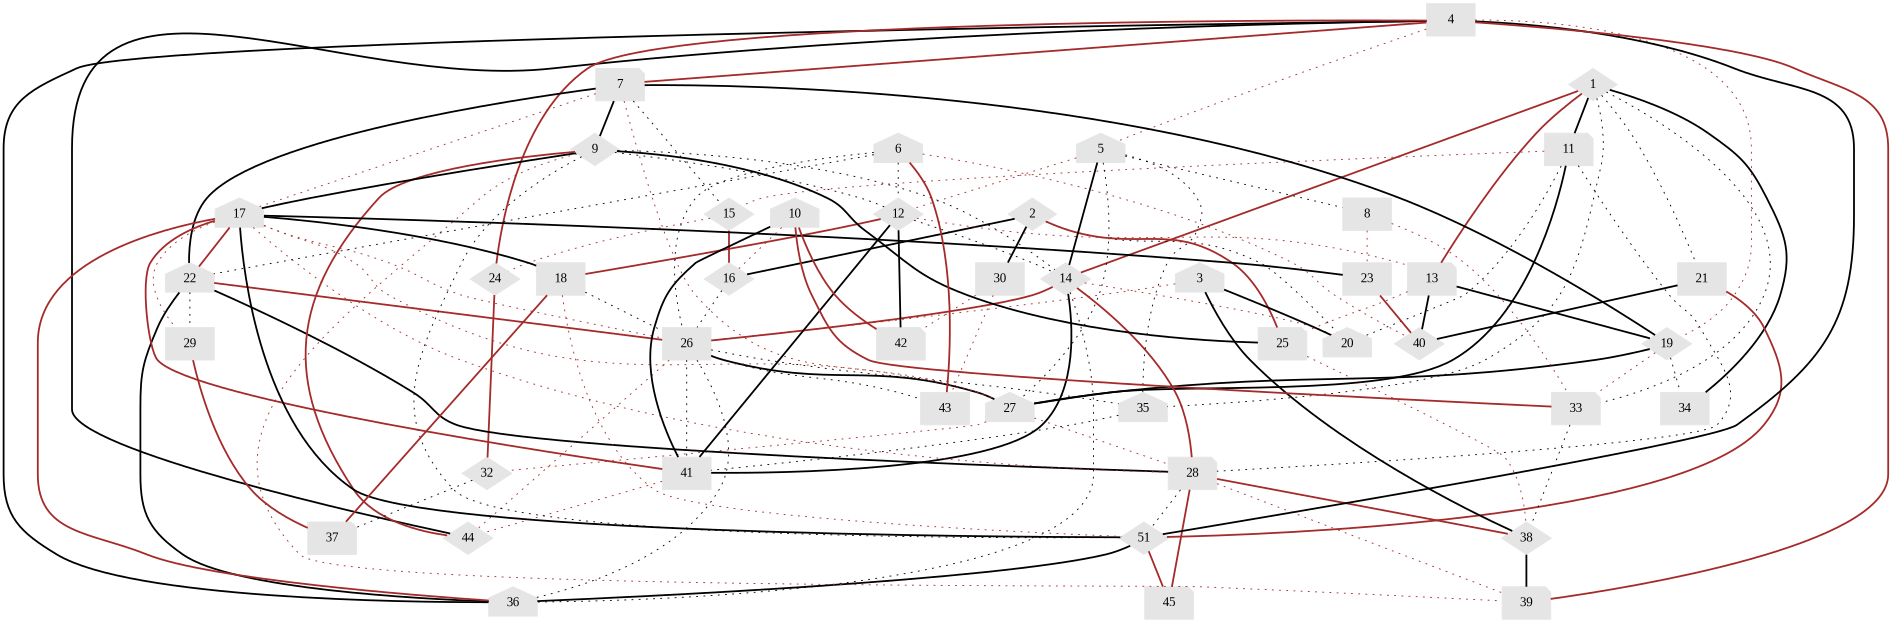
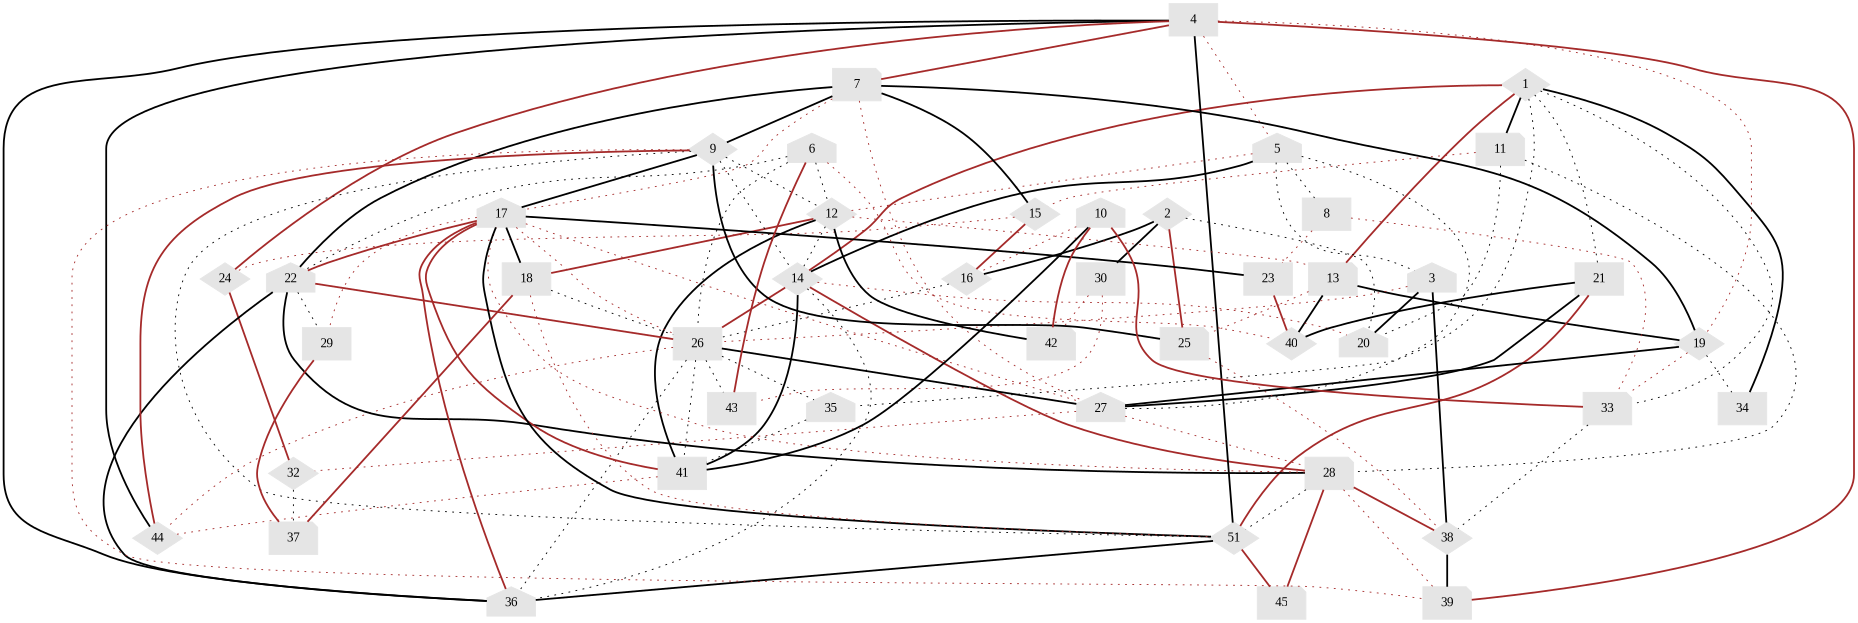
  graph {
    fontname="Liberation Serif"
    node [color=gray90 fontname="Liberation Serif" shape=diamond style=filled]
    edge [color=black fontname="Liberation Serif" style=dotted weight=1.0]
    11 [shape=note]
    1
    13 [shape=note]
    14
    21 [shape=box]
    33 [shape=note]
    34 [shape=box]
    35 [shape=house]
    20 [shape=house]
    27 [shape=house]
    15
    28 [shape=note]
    25 [shape=note]
    19
    40
    26 [shape=box]
    36 [shape=house]
    41 [shape=box]
    n19 [label=51]
    38
    2
    16
    30 [shape=box]
    43 [shape=box]
    42 [shape=note]
    3 [shape=house]
    44
    39 [shape=note]
    4 [shape=box]
    5 [shape=house]
    7 [shape=note]
    24
    8 [shape=box]
    12
    22 [shape=house]
    9
    17 [shape=house]
    32
    45 [shape=note]
    23 [shape=box]
    18 [shape=box]
    6 [shape=house]
    29 [shape=box]
    10 [shape=house]
    37 [shape=note]
    11 -- 20
-   11 -- 27 [style=bold]
+   21 -- 27 [style=bold]
    11 -- 15 [color=brown]
    11 -- 28
    1 -- 11 [style=bold]
    1 -- 13 [color=brown style=bold]
    1 -- 14 [color=brown style=bold weight=2.0]
    1 -- 21
    1 -- 33
    1 -- 34 [style=bold]
    1 -- 35
    13 -- 25 [color=brown]
    13 -- 19 [style=bold]
    13 -- 40 [style=bold]
    14 -- 20 [color=brown]
    14 -- 28 [color=brown style=bold]
    14 -- 26 [color=brown style=bold weight=2.0]
    14 -- 36
    14 -- 41 [style=bold]
    21 -- 40 [style=bold]
    21 -- n19 [color=brown style=bold]
    33 -- 38 [weight=2.0]
    35 -- 41
    27 -- 28 [color=brown]
    27 -- 32 [color=brown]
    15 -- 16 [color=brown style=bold]
    15 -- 24 [color=brown]
    28 -- n19
    28 -- 38 [color=brown style=bold]
    28 -- 39 [color=brown]
    28 -- 45 [color=brown style=bold]
    25 -- 38 [color=brown]
    19 -- 33 [color=brown]
    19 -- 34
    19 -- 27 [style=bold]
    26 -- 35
    26 -- 27 [style=bold]
    26 -- 36
    26 -- 41
    26 -- 43
    26 -- 44 [color=brown]
    41 -- 44 [color=brown]
    n19 -- 36 [style=bold]
    n19 -- 45 [color=brown style=bold]
    38 -- 39 [style=bold]
    2 -- 20
    2 -- 25 [color=brown style=bold]
    2 -- 16 [style=bold]
    2 -- 30 [style=bold]
    16 -- 26
    30 -- 43 [color=brown]
    30 -- 42 [color=brown]
    3 -- 20 [style=bold]
    3 -- 26 [color=brown]
    3 -- 38 [style=bold]
    4 -- 19 [color=brown]
    4 -- 36 [style=bold]
    4 -- n19 [style=bold weight=2.0]
    4 -- 44 [style=bold]
    4 -- 39 [color=brown style=bold weight=2.0]
    4 -- 5 [color=brown]
    4 -- 7 [color=brown style=bold]
    4 -- 24 [color=brown style=bold]
    5 -- 14 [style=bold weight=2.0]
-   5 -- 35
+   5 -- 3
    5 -- 27
    5 -- 8
    5 -- 12 [color=brown]
    7 -- 27 [color=brown]
-   7 -- 15
+   7 -- 15 [style=bold]
    7 -- 19 [style=bold]
    7 -- 22 [style=bold]
    7 -- 9 [style=bold weight=2.0]
    7 -- 17 [color=brown]
    24 -- 32 [color=brown style=bold]
    8 -- 33 [color=brown]
    8 -- 23 [color=brown]
    12 -- 13 [color=brown]
    12 -- 14
    12 -- 41 [style=bold]
    12 -- 42 [style=bold]
    12 -- 18 [color=brown style=bold]
    22 -- 28 [style=bold]
    22 -- 26 [color=brown style=bold]
    22 -- 36 [style=bold]
    22 -- 29
    9 -- 14
    9 -- 25 [style=bold weight=2.0]
    9 -- n19
    9 -- 44 [color=brown style=bold]
    9 -- 39 [color=brown]
    9 -- 12 [weight=2.0]
    9 -- 17 [style=bold]
    17 -- 27 [color=brown]
    17 -- 28 [color=brown]
    17 -- 26 [color=brown]
    17 -- 36 [color=brown style=bold]
    17 -- 41 [color=brown style=bold]
    17 -- n19 [style=bold]
    17 -- 22 [color=brown style=bold]
    17 -- 23 [style=bold]
    17 -- 18 [style=bold]
    17 -- 29 [color=brown]
    32 -- 37
    23 -- 40 [color=brown style=bold]
    18 -- 26
    18 -- n19 [color=brown]
    18 -- 37 [color=brown style=bold]
    6 -- 40 [color=brown]
    6 -- 26
    6 -- 43 [color=brown style=bold]
    6 -- 12
    6 -- 22
    29 -- 37 [color=brown style=bold]
    10 -- 33 [color=brown style=bold]
    10 -- 41 [style=bold]
    10 -- 16 [color=brown]
    10 -- 42 [color=brown style=bold]
  }
